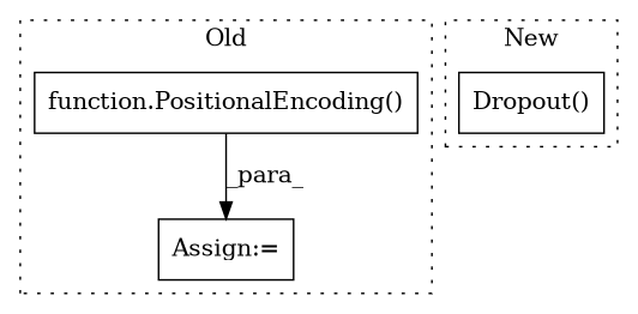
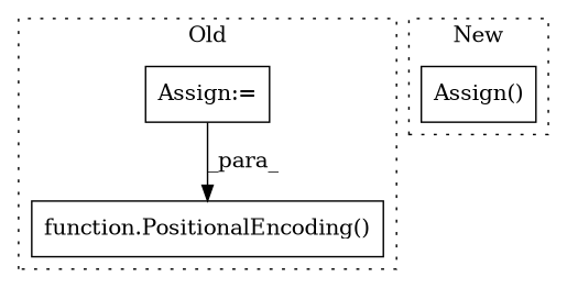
  digraph {
    node [a=75 shape=box]
    n1 [l="19,1" label="function.PositionalEncoding()" s="289,318"]
    n2 [a=68 l=3 label="Assign:=" s=286]
-   n3 [l="11,1" label="Dropout()" s="715,733"]
+   n3 [l="11,1" label="Assign()" s="715,733"]
    subgraph cluster_1 {
      label=Old
      style=dotted
      n1
      n2
    }
    subgraph cluster_2 {
      label=New
      style=dotted
      n3
    }
-   n1 -> n2 [label=_para_]
+   n2 -> n1 [label=_para_]
  }
